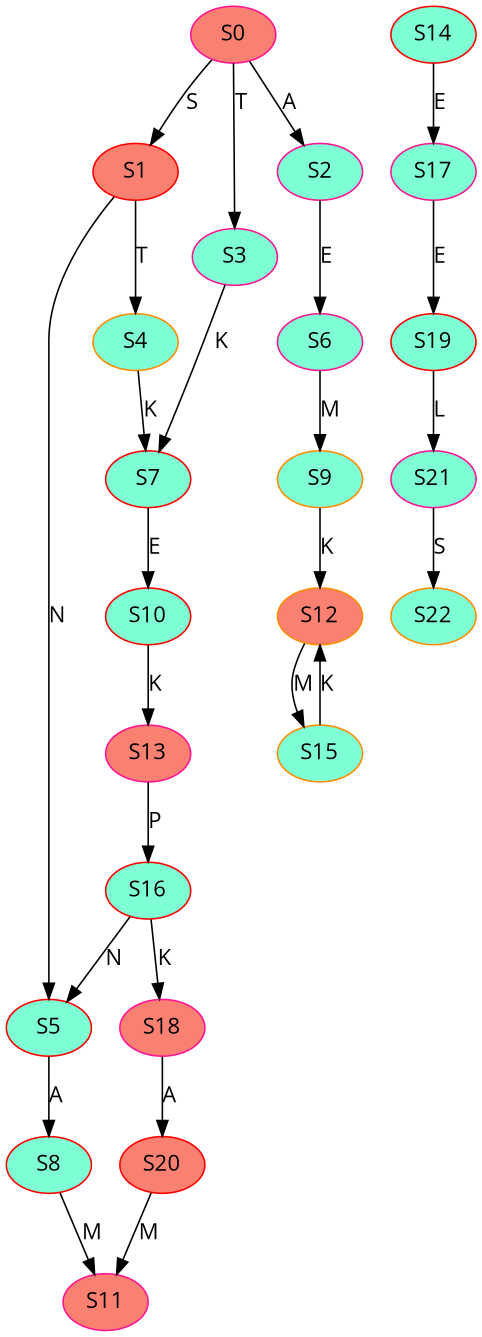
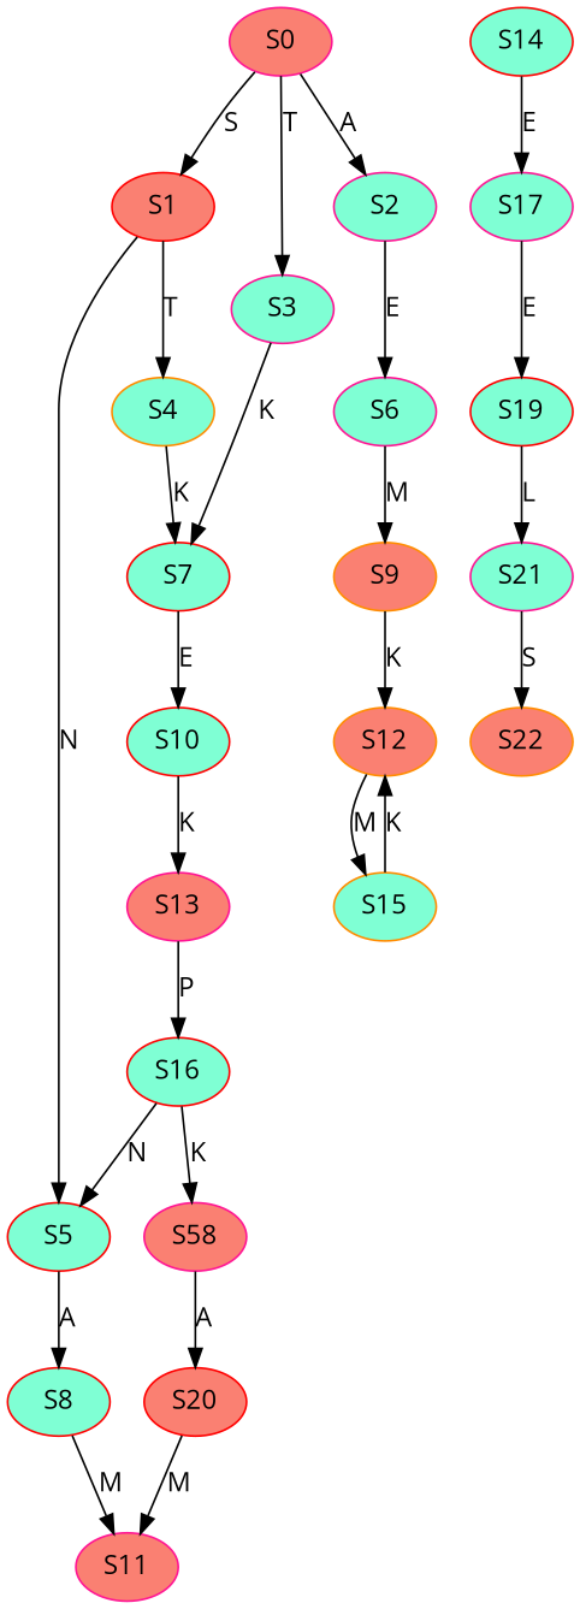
  strict digraph {
    fontname="Open Sans"
    node [color=deeppink fillcolor=aquamarine fontname="Open Sans" style=filled]
    edge [fontname="Open Sans"]
    S0 [fillcolor=salmon]
    S1 [color=red fillcolor=salmon]
    S2
    S3
    S4 [color=darkorange]
    S5 [color=red]
    S6
    S7 [color=red]
    S8 [color=red]
-   S9 [color=darkorange]
+   S9 [color=darkorange fillcolor=salmon]
    S10 [color=red]
    S11 [fillcolor=salmon]
    S12 [color=darkorange fillcolor=salmon]
    S13 [fillcolor=salmon]
    S15 [color=darkorange]
    S16 [color=red]
    S14 [color=red]
    S17
-   S18 [fillcolor=salmon]
+   S18 [fillcolor=salmon label=S58]
    S19 [color=red]
    S20 [color=red fillcolor=salmon]
    S21
-   S22 [color=darkorange]
+   S22 [color=darkorange fillcolor=salmon]
    S0 -> S1 [label=S]
    S0 -> S2 [label=A]
    S0 -> S3 [label=T]
    S1 -> S4 [label=T]
    S1 -> S5 [label=N]
    S2 -> S6 [label=E]
    S3 -> S7 [label=K]
    S4 -> S7 [label=K]
    S5 -> S8 [label=A]
    S6 -> S9 [label=M]
    S7 -> S10 [label=E]
    S8 -> S11 [label=M]
    S9 -> S12 [label=K]
    S10 -> S13 [label=K]
    S12 -> S15 [label=M]
    S13 -> S16 [label=P]
    S15 -> S12 [label=K]
    S16 -> S5 [label=N]
    S16 -> S18 [label=K]
    S14 -> S17 [label=E]
    S17 -> S19 [label=E]
    S18 -> S20 [label=A]
    S19 -> S21 [label=L]
    S20 -> S11 [label=M]
    S21 -> S22 [label=S]
  }
